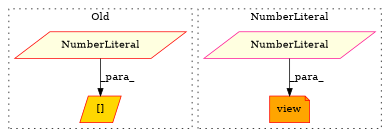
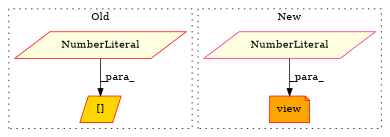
  digraph {
    node [a=34 l=1 shape=parallelogram style=filled fillcolor=lightyellow color=red]
    n1 [a=2 l="16,1" label="[]" s="3688,3705" fillcolor=gold]
    n2 [label=NumberLiteral s=3704]
    n3 [a=32 l="5,1" label=view s="3647,3676" shape=note fillcolor=orange]
    n4 [label=NumberLiteral s=3675 color=deeppink]
    subgraph cluster_1 {
      label=Old
      style=dotted
      n1
      n2
    }
    subgraph cluster_2 {
-     label=NumberLiteral
+     label=New
      style=dotted
      n3
      n4
    }
    n2 -> n1 [label=_para_]
    n4 -> n3 [label=_para_]
  }
